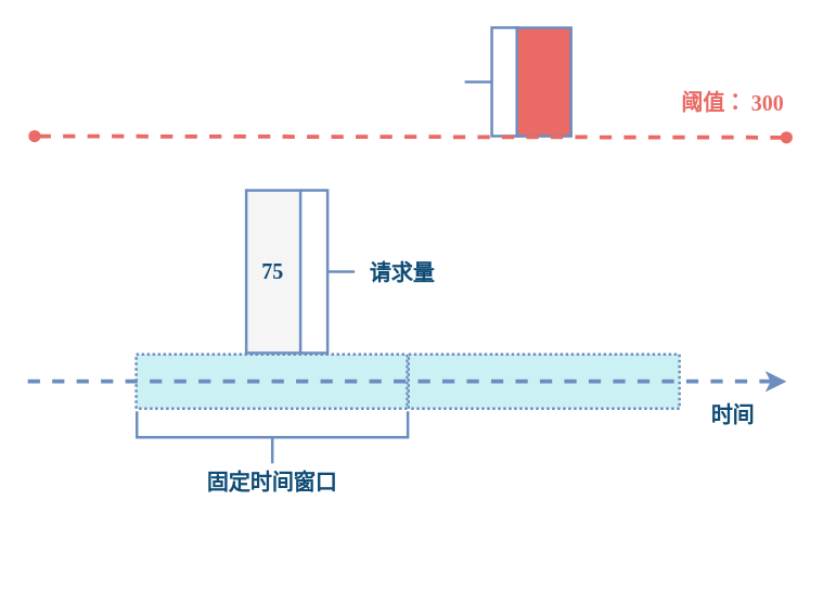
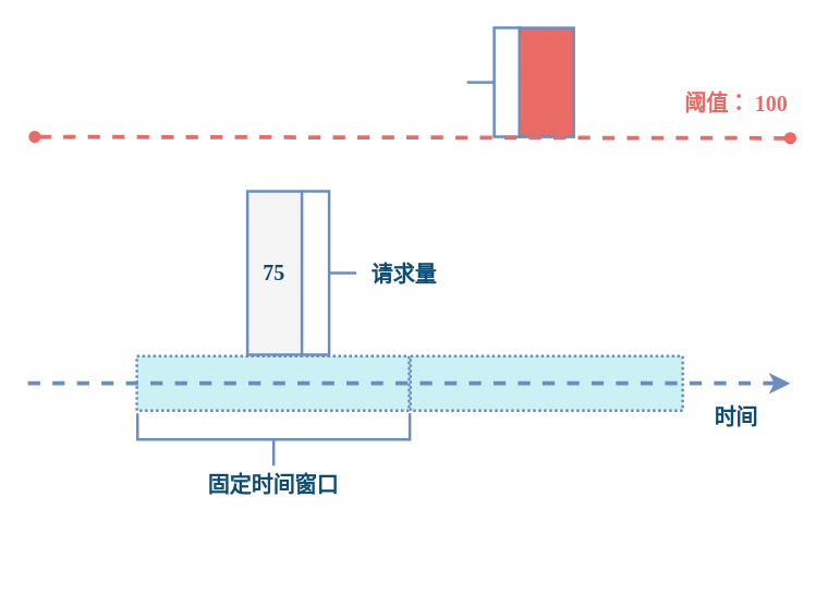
  <mxCell id="0" />
  <mxCell id="1" parent="0" />
  <mxCell id="2" value="" style="rounded=0;whiteSpace=wrap;html=1;fontFamily=Comic Sans MS;fontStyle=1;labelBackgroundColor=none;fillColor=#CBF1F5;strokeColor=#6C8EBF;fontColor=#0F4C75;shadow=0;container=0;fontSize=16;verticalAlign=middle;dashed=1;strokeWidth=2;dashPattern=1 1;" parent="1" vertex="1"><mxGeometry x="100" y="261" width="200" height="40" as="geometry" /></mxCell>
  <mxCell id="3" value="" style="rounded=0;whiteSpace=wrap;html=1;fontFamily=Comic Sans MS;fontStyle=1;labelBackgroundColor=none;fillColor=#CBF1F5;strokeColor=#6C8EBF;fontColor=#0F4C75;shadow=0;container=0;fontSize=16;verticalAlign=middle;dashed=1;strokeWidth=2;dashPattern=1 1;" parent="1" vertex="1"><mxGeometry x="301" y="261" width="200" height="40" as="geometry" /></mxCell>
  <mxCell id="4" value="" style="endArrow=classic;html=1;rounded=0;fontFamily=Comic Sans MS;fontSize=16;fontColor=#0F4C75;dashed=1;strokeWidth=3;strokeColor=#6C8EBF;fontStyle=1" parent="1" edge="1"><mxGeometry width="50" height="50" relative="1" as="geometry"><mxPoint x="20" y="281" as="sourcePoint" /><mxPoint x="580" y="281" as="targetPoint" /></mxGeometry></mxCell>
  <mxCell id="5" value="时间" style="text;html=1;align=center;verticalAlign=middle;resizable=0;points=[];autosize=1;strokeColor=none;fillColor=none;fontSize=16;fontFamily=Comic Sans MS;fontColor=#0F4C75;fontStyle=1;" parent="1" vertex="1"><mxGeometry x="510" y="291" width="60" height="30" as="geometry" /></mxCell>
  <mxCell id="6" value="" style="strokeWidth=2;html=1;shape=mxgraph.flowchart.annotation_2;align=left;labelPosition=right;pointerEvents=1;hachureGap=4;fontFamily=Comic Sans MS;fontSize=16;rotation=-90;fillColor=#f5f5f5;fontColor=#0F4C75;strokeColor=#6C8EBF;fontStyle=1" parent="1" vertex="1"><mxGeometry x="181.25" y="222.25" width="38.5" height="200" as="geometry" /></mxCell>
  <mxCell id="7" value="固定时间窗口" style="text;html=1;align=center;verticalAlign=middle;resizable=0;points=[];autosize=1;strokeColor=none;fillColor=none;fontSize=16;fontFamily=Comic Sans MS;fontColor=#0F4C75;fontStyle=1" parent="1" vertex="1"><mxGeometry x="140" y="341" width="120" height="30" as="geometry" /></mxCell>
- <mxCell id="8" value="阈值： 300" style="text;html=1;align=center;verticalAlign=middle;resizable=0;points=[];autosize=1;strokeColor=none;fillColor=none;fontSize=16;fontFamily=Comic Sans MS;fontColor=#EA6B66;fontStyle=1;" parent="1" vertex="1"><mxGeometry x="485" y="61" width="110" height="30" as="geometry" /></mxCell>
+ <mxCell id="8" value="阈值： 100" style="text;html=1;align=center;verticalAlign=middle;resizable=0;points=[];autosize=1;strokeColor=none;fillColor=none;fontSize=16;fontFamily=Comic Sans MS;fontColor=#EA6B66;fontStyle=1;" parent="1" vertex="1"><mxGeometry x="485" y="61" width="110" height="30" as="geometry" /></mxCell>
  <mxCell id="9" value="75" style="rounded=0;whiteSpace=wrap;html=1;shadow=0;hachureGap=4;strokeColor=#6C8EBF;align=center;verticalAlign=middle;fontFamily=Comic Sans MS;fontSize=16;fontColor=#0F4C75;fillColor=#f5f5f5;fontStyle=1;strokeWidth=2;" parent="1" vertex="1"><mxGeometry x="181.25" y="140" width="40" height="120" as="geometry" /></mxCell>
  <mxCell id="10" value="" style="strokeWidth=2;html=1;shape=mxgraph.flowchart.annotation_2;align=left;labelPosition=right;pointerEvents=1;hachureGap=4;fontFamily=Comic Sans MS;fontSize=16;rotation=-180;fillColor=#f5f5f5;fontColor=#0F4C75;strokeColor=#6C8EBF;fontStyle=1" parent="1" vertex="1"><mxGeometry x="221.25" y="140" width="40" height="120" as="geometry" /></mxCell>
  <mxCell id="11" value="请求量" style="text;html=1;align=center;verticalAlign=middle;resizable=0;points=[];autosize=1;strokeColor=none;fillColor=none;fontSize=16;fontFamily=Comic Sans MS;fontColor=#0F4C75;fontStyle=1" parent="1" vertex="1"><mxGeometry x="261" y="186" width="70" height="30" as="geometry" /></mxCell>
  <mxCell id="12" value="" style="rounded=0;whiteSpace=wrap;html=1;shadow=0;hachureGap=4;strokeColor=#6C8EBF;align=center;verticalAlign=middle;fontFamily=Comic Sans MS;fontSize=12;fontColor=#FFFFFF;fillColor=#EA6B66;fontStyle=1;strokeWidth=2;" parent="1" vertex="1"><mxGeometry x="381" y="20" width="40" height="80" as="geometry" /></mxCell>
  <mxCell id="13" value="" style="strokeWidth=2;html=1;shape=mxgraph.flowchart.annotation_2;align=left;labelPosition=right;pointerEvents=1;hachureGap=4;fontFamily=Comic Sans MS;fontSize=16;rotation=0;fillColor=#f5f5f5;fontColor=#0F4C75;strokeColor=#6C8EBF;fontStyle=1" parent="1" vertex="1"><mxGeometry x="342.5" y="20" width="40" height="80" as="geometry" /></mxCell>
  <mxCell id="14" value="" style="endArrow=oval;dashed=1;html=1;rounded=0;labelBackgroundColor=default;strokeColor=#EA6B66;strokeWidth=3;align=center;verticalAlign=middle;fontFamily=Comic Sans MS;fontSize=16;fontColor=#0F4C75;shape=connector;fontStyle=1;startArrow=oval;startFill=1;endFill=1;" parent="1" edge="1"><mxGeometry width="50" height="50" relative="1" as="geometry"><mxPoint x="25" y="100" as="sourcePoint" /><mxPoint x="580" y="101" as="targetPoint" /></mxGeometry></mxCell>
